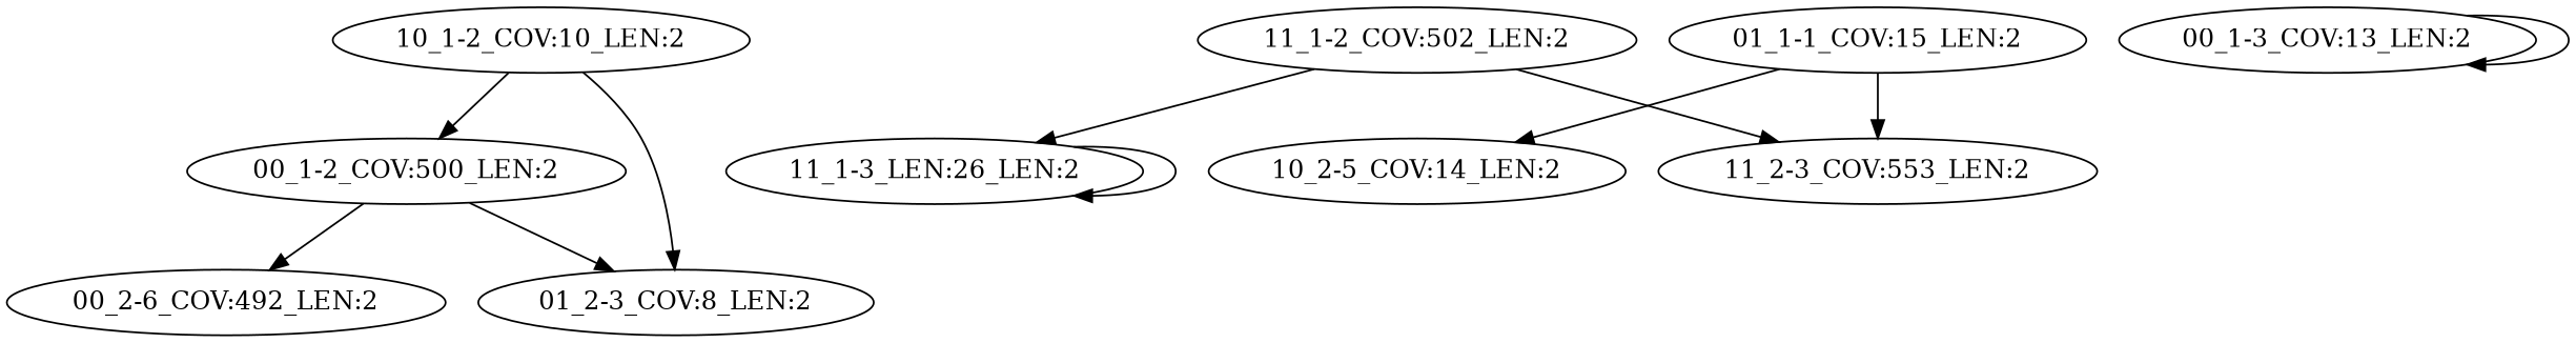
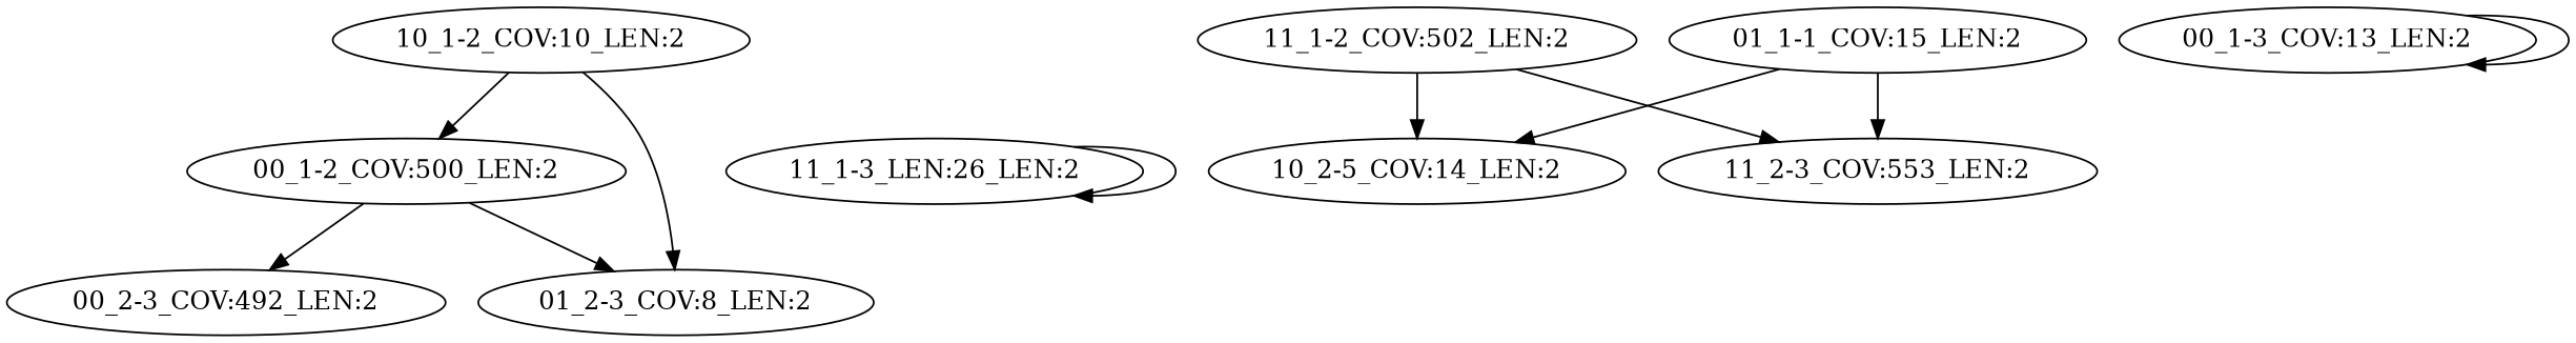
  digraph {
    "00_1-2_COV:500_LEN:2"
-   "00_2-3_COV:492_LEN:2" [label="00_2-6_COV:492_LEN:2"]
+   "00_2-3_COV:492_LEN:2"
    "01_2-3_COV:8_LEN:2"
    n4 [label="11_1-3_LEN:26_LEN:2"]
    "11_1-2_COV:502_LEN:2"
    "11_2-3_COV:553_LEN:2"
    n7 [label="10_2-5_COV:14_LEN:2"]
    n8 [label="01_1-1_COV:15_LEN:2"]
    "00_1-3_COV:13_LEN:2"
    "10_1-2_COV:10_LEN:2"
    "00_1-2_COV:500_LEN:2" -> "00_2-3_COV:492_LEN:2"
    "00_1-2_COV:500_LEN:2" -> "01_2-3_COV:8_LEN:2"
    n4 -> n4
    "11_1-2_COV:502_LEN:2" -> "11_2-3_COV:553_LEN:2"
-   "11_1-2_COV:502_LEN:2" -> n4
+   "11_1-2_COV:502_LEN:2" -> n7
    n8 -> "11_2-3_COV:553_LEN:2"
    n8 -> n7
    "00_1-3_COV:13_LEN:2" -> "00_1-3_COV:13_LEN:2"
    "10_1-2_COV:10_LEN:2" -> "00_1-2_COV:500_LEN:2"
    "10_1-2_COV:10_LEN:2" -> "01_2-3_COV:8_LEN:2"
  }
